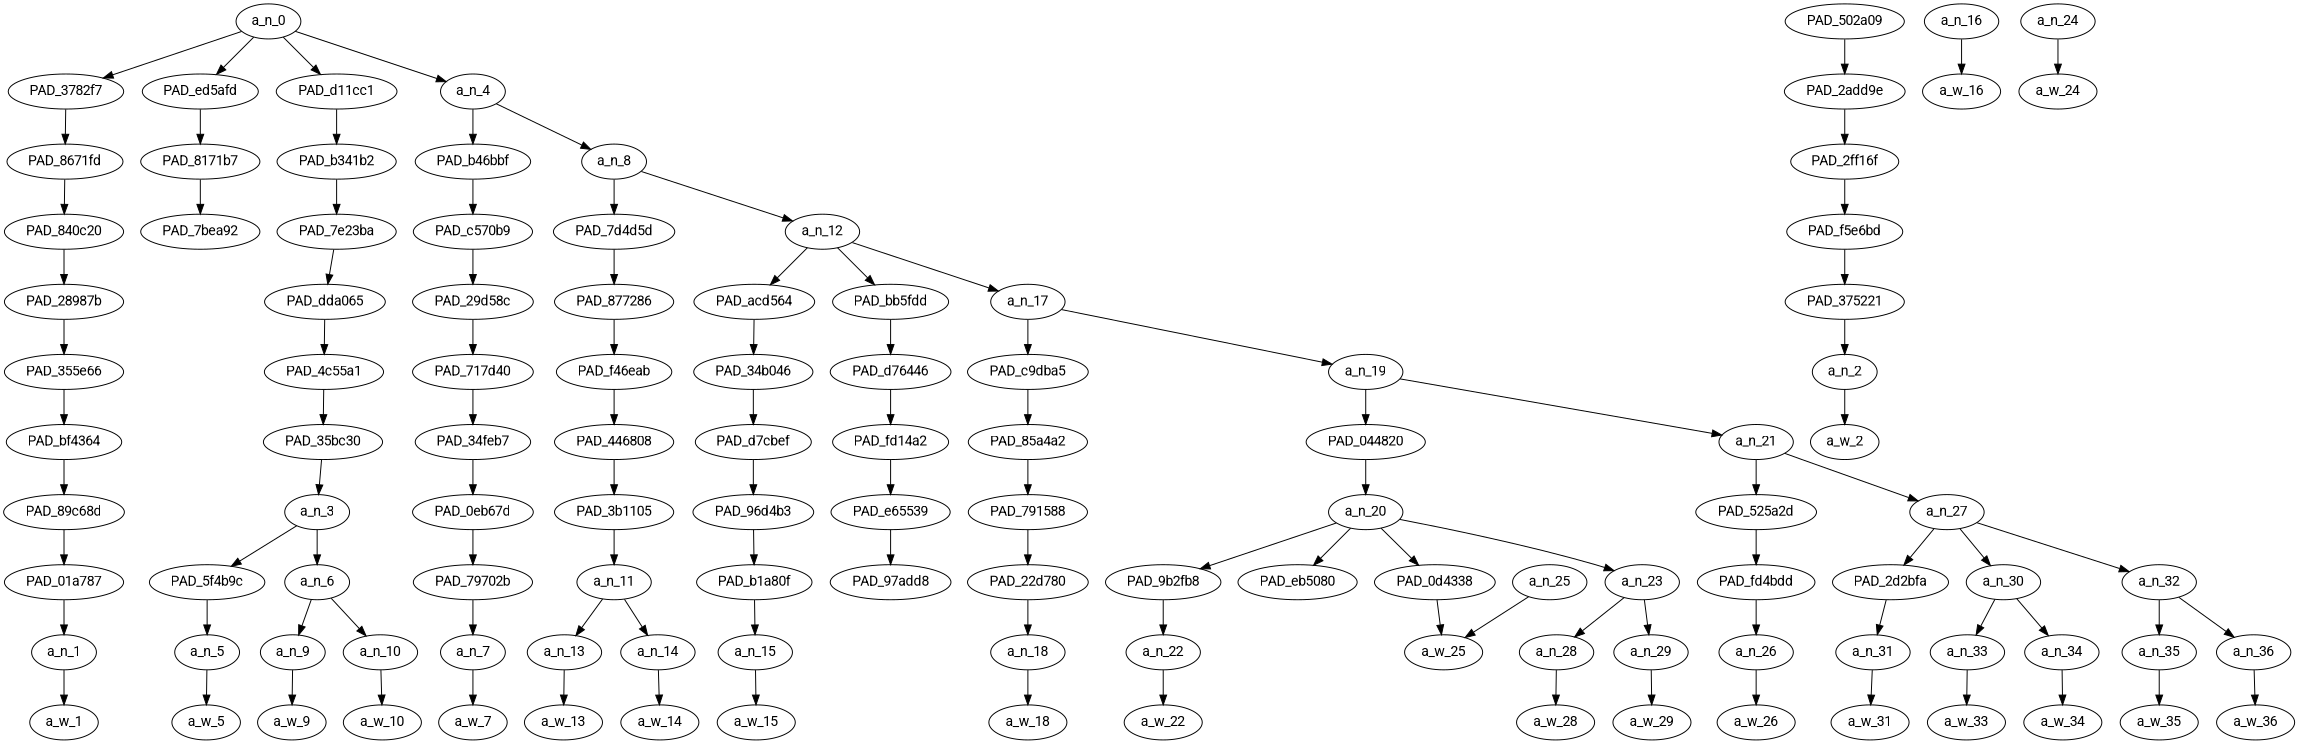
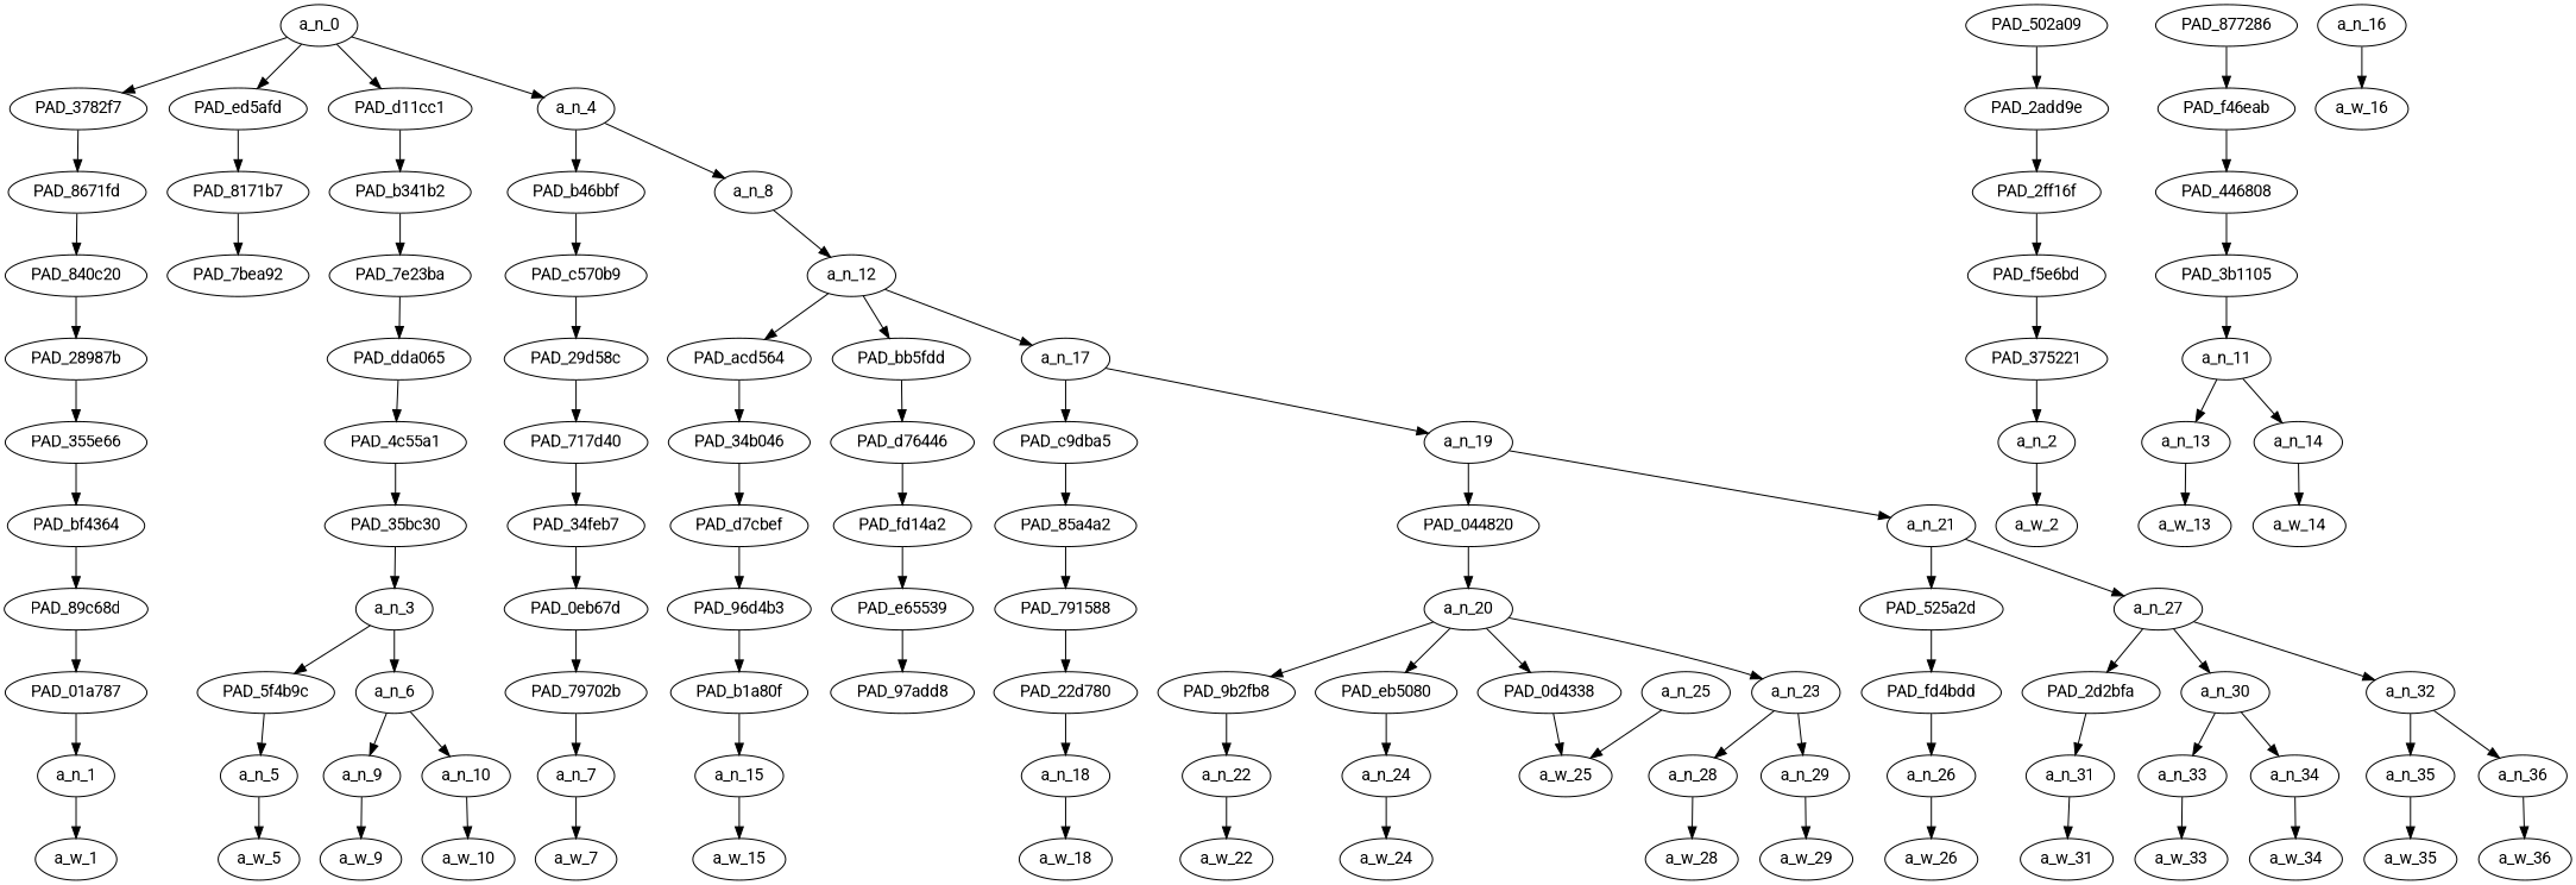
  strict digraph {
    fontname=Roboto
    node [div_dir=1 fontname=Roboto index=0 level=1 text_span="[0]" value=0.02538642]
    edge [fontname=Roboto]
    a_n_0 [level=10 text_span="[0, 1, 2, 3, 4, 5, 6, 7, 8, 9, 10, 11, 12, 13, 14, 15, 16, 17, 18, 19, 20, 21]" value=1.00000004]
    PAD_3782f7 [level=9]
    PAD_ed5afd [index=1 level=9 text_span="[1]" value=0.02284455]
    PAD_d11cc1 [index=2 level=9 text_span="[2, 3, 4]" value=0.08361090]
    a_n_4 [index=3 level=9 text_span="[5, 6, 7, 8, 9, 10, 11, 12, 13, 14, 15, 16, 17, 18, 19, 20, 21]" value=0.86775456]
    PAD_8671fd [level=8]
    PAD_8171b7 [index=1 level=8 text_span="[1]" value=0.02284455]
    PAD_b341b2 [index=2 level=8 text_span="[2, 3, 4]" value=0.08361090]
    PAD_b46bbf [index=3 level=8 text_span="[5]" value=0.02269876]
    a_n_8 [index=4 level=8 text_span="[6, 7, 8, 9, 10, 11, 12, 13, 14, 15, 16, 17, 18, 19, 20, 21]" value=0.84475273]
    PAD_840c20 [level=7]
    PAD_7bea92 [index=1 level=7 text_span="[1]" value=0.02284455]
    PAD_7e23ba [index=2 level=7 text_span="[2, 3, 4]" value=0.08361090]
    PAD_c570b9 [index=3 level=7 text_span="[5]" value=0.02269876]
-   PAD_7d4d5d [div_dir=-1 index=4 level=7 text_span="[6, 7]" value=0.07856265]
    a_n_12 [index=5 level=7 text_span="[8, 9, 10, 11, 12, 13, 14, 15, 16, 17, 18, 19, 20, 21]" value=0.76590732]
    PAD_28987b [level=6]
    PAD_355e66 [level=5]
    PAD_bf4364 [level=4]
    PAD_89c68d [level=3]
    PAD_01a787 [level=2]
    a_n_1
    a_w_1 [div_dir=0 level=0 value=can]
    PAD_502a09 [index=1 level=6 text_span="[1]" value=0.02284455]
    PAD_2add9e [index=1 level=5 text_span="[1]" value=0.02284455]
    PAD_2ff16f [index=1 level=4 text_span="[1]" value=0.02284455]
    PAD_f5e6bd [index=1 level=3 text_span="[1]" value=0.02284455]
    PAD_375221 [index=1 level=2 text_span="[1]" value=0.02284455]
    a_n_2 [index=1 text_span="[1]" value=0.02284455]
    a_w_2 [div_dir=0 index=1 level=0 text_span="[1]" value=someone]
    PAD_dda065 [index=2 level=6 text_span="[2, 3, 4]" value=0.08361090]
    PAD_4c55a1 [index=2 level=5 text_span="[2, 3, 4]" value=0.08361090]
    PAD_35bc30 [index=2 level=4 text_span="[2, 3, 4]" value=0.08361090]
    a_n_3 [index=2 level=3 text_span="[2, 3, 4]" value=0.08361090]
    PAD_5f4b9c [index=2 level=2 text_span="[2]" value=0.02545878]
    a_n_6 [index=3 level=2 text_span="[3, 4]" value=0.05797436]
    a_n_5 [index=2 text_span="[2]" value=0.02545878]
    a_n_9 [index=3 text_span="[3]" value=0.02927723]
    a_n_10 [div_dir=-1 index=4 text_span="[4]" value=0.02856132]
    a_w_5 [div_dir=0 index=2 level=0 text_span="[2]" value=answer]
    a_w_9 [div_dir=0 index=3 level=0 text_span="[3]" value=my]
    a_w_10 [div_dir=0 index=4 level=0 text_span="[4]" value=question]
    PAD_29d58c [index=3 level=6 text_span="[5]" value=0.02269876]
    PAD_877286 [div_dir=-1 index=4 level=6 text_span="[6, 7]" value=0.07856265]
    PAD_acd564 [index=5 level=6 text_span="[8]" value=0.01741030]
    PAD_bb5fdd [index=6 level=6 text_span="[9]" value=0.02492511]
    a_n_17 [index=7 level=6 text_span="[10, 11, 12, 13, 14, 15, 16, 17, 18, 19, 20, 21]" value=0.72321551]
    PAD_717d40 [index=3 level=5 text_span="[5]" value=0.02269876]
    PAD_34feb7 [index=3 level=4 text_span="[5]" value=0.02269876]
    PAD_0eb67d [index=3 level=3 text_span="[5]" value=0.02269876]
    PAD_79702b [index=4 level=2 text_span="[5]" value=0.02269876]
    a_n_7 [index=5 text_span="[5]" value=0.02269876]
    a_w_7 [div_dir=0 index=5 level=0 text_span="[5]" value=are]
    PAD_f46eab [div_dir=-1 index=4 level=5 text_span="[6, 7]" value=0.07856265]
    PAD_34b046 [index=5 level=5 text_span="[8]" value=0.01741030]
    PAD_d76446 [index=6 level=5 text_span="[9]" value=0.02492511]
    PAD_c9dba5 [div_dir=-1 index=7 level=5 text_span="[10]" value=0.01772912]
    a_n_19 [index=8 level=5 text_span="[11, 12, 13, 14, 15, 16, 17, 18, 19, 20, 21]" value=0.70510183]
    PAD_446808 [div_dir=-1 index=4 level=4 text_span="[6, 7]" value=0.07856265]
    PAD_3b1105 [div_dir=-1 index=4 level=3 text_span="[6, 7]" value=0.07856265]
    a_n_11 [div_dir=-1 index=5 level=2 text_span="[6, 7]" value=0.07856265]
    a_n_13 [div_dir=-1 index=6 text_span="[6]" value=0.03308350]
    a_n_14 [div_dir=-1 index=7 text_span="[7]" value=0.04539083]
    a_w_13 [div_dir=0 index=6 level=0 text_span="[6]" value=tax]
    a_w_14 [div_dir=0 index=7 level=0 text_span="[7]" value=payers]
    PAD_d7cbef [index=5 level=4 text_span="[8]" value=0.01741030]
    PAD_fd14a2 [index=6 level=4 text_span="[9]" value=0.02492511]
    PAD_85a4a2 [div_dir=-1 index=7 level=4 text_span="[10]" value=0.01772912]
    PAD_044820 [div_dir=-1 index=8 level=4 text_span="[11, 12, 13, 14, 15]" value=0.19005387]
    a_n_21 [index=9 level=4 text_span="[16, 17, 18, 19, 20, 21]" value=0.51463273]
    PAD_96d4b3 [index=5 level=3 text_span="[8]" value=0.01741030]
    PAD_b1a80f [index=6 level=2 text_span="[8]" value=0.01741030]
    a_n_15 [index=8 text_span="[8]" value=0.01741030]
    a_w_15 [div_dir=0 index=8 level=0 text_span="[8]" value=still]
    n75 [index=6 label=PAD_e65539 level=3 text_span="[9]" value=0.02492511]
    PAD_97add8 [index=7 level=2 text_span="[9]" value=0.02492511]
    a_n_16 [index=9 text_span="[9]" value=0.02492511]
    a_w_16 [div_dir=0 index=9 level=0 text_span="[9]" value=paying]
    PAD_791588 [div_dir=-1 index=7 level=3 text_span="[10]" value=0.01772912]
    a_n_20 [div_dir=-1 index=8 level=3 text_span="[11, 12, 13, 14, 15]" value=0.19005387]
    PAD_525a2d [index=9 level=3 text_span="[16]" value=0.02813020]
    a_n_27 [index=10 level=3 text_span="[17, 18, 19, 20, 21]" value=0.48588333]
    PAD_22d780 [div_dir=-1 index=8 level=2 text_span="[10]" value=0.01772912]
    a_n_18 [div_dir=-1 index=10 text_span="[10]" value=0.01772912]
    a_w_18 [div_dir=0 index=10 level=0 text_span="[10]" value=for]
    PAD_9b2fb8 [index=9 level=2 text_span="[11]" value=0.01959815]
    PAD_eb5080 [index=11 level=2 text_span="[14]" value=0.06372847]
    PAD_0d4338 [div_dir=-1 index=12 level=2 text_span="[15]" value=0.05663051]
    a_n_23 [div_dir=-1 index=10 level=2 text_span="[12, 13]" value=0.05002847]
    PAD_fd4bdd [index=13 level=2 text_span="[16]" value=0.02813020]
    PAD_2d2bfa [index=15 level=2 text_span="[19]" value=0.05068474]
    a_n_30 [div_dir=-1 index=14 level=2 text_span="[17, 18]" value=0.08784206]
    a_n_32 [index=16 level=2 text_span="[20, 21]" value=0.34668354]
    a_n_22 [index=11 text_span="[11]" value=0.01959815]
    a_n_24 [index=14 text_span="[14]" value=0.06372847]
    a_w_25 [div_dir=0 index=15 level=0 text_span="[15]" value=phones]
    a_n_28 [index=12 text_span="[12]" value=0.02052848]
    a_n_29 [div_dir=-1 index=13 text_span="[13]" value=0.02948002]
    a_w_22 [div_dir=0 index=11 level=0 text_span="[11]" value=the]
    a_w_24 [div_dir=0 index=14 level=0 text_span="[14]" value=obama]
    a_n_25 [div_dir=-1 index=15 text_span="[15]" value=0.05663051]
    a_w_28 [div_dir=0 index=12 level=0 text_span="[12]" value=so]
    a_w_29 [div_dir=0 index=13 level=0 text_span="[13]" value=called]
    a_n_26 [index=16 text_span="[16]" value=0.02813020]
    a_n_31 [index=19 text_span="[19]" value=0.05068474]
    a_n_33 [div_dir=-1 index=17 text_span="[17]" value=0.03417540]
    a_n_34 [div_dir=-1 index=18 text_span="[18]" value=0.05353304]
    a_n_35 [index=20 text_span="[20]" value=0.13671779]
    a_n_36 [index=21 text_span="[21]" value=0.20879799]
    a_w_26 [div_dir=0 index=16 level=0 text_span="[16]" value=for1]
    a_w_31 [div_dir=0 index=19 level=0 text_span="[19]" value=and]
    a_w_33 [div_dir=0 index=17 level=0 text_span="[17]" value=low]
    a_w_34 [div_dir=0 index=18 level=0 text_span="[18]" value=income]
    a_w_35 [div_dir=0 index=20 level=0 text_span="[20]" value=ghetto]
    a_w_36 [div_dir=0 index=21 level=0 text_span="[21]" value=rats]
    a_n_0 -> PAD_3782f7
    a_n_0 -> PAD_ed5afd
    a_n_0 -> PAD_d11cc1
    a_n_0 -> a_n_4
    PAD_3782f7 -> PAD_8671fd
    PAD_ed5afd -> PAD_8171b7
    PAD_d11cc1 -> PAD_b341b2
    a_n_4 -> PAD_b46bbf
    a_n_4 -> a_n_8
    PAD_8671fd -> PAD_840c20
    PAD_8171b7 -> PAD_7bea92
    PAD_b341b2 -> PAD_7e23ba
    PAD_b46bbf -> PAD_c570b9
-   a_n_8 -> PAD_7d4d5d
    a_n_8 -> a_n_12
    PAD_840c20 -> PAD_28987b
    PAD_7e23ba -> PAD_dda065
    PAD_c570b9 -> PAD_29d58c
-   PAD_7d4d5d -> PAD_877286
    a_n_12 -> PAD_acd564
    a_n_12 -> PAD_bb5fdd
    a_n_12 -> a_n_17
    PAD_28987b -> PAD_355e66
    PAD_355e66 -> PAD_bf4364
    PAD_bf4364 -> PAD_89c68d
    PAD_89c68d -> PAD_01a787
    PAD_01a787 -> a_n_1
    a_n_1 -> a_w_1
    PAD_502a09 -> PAD_2add9e
    PAD_2add9e -> PAD_2ff16f
    PAD_2ff16f -> PAD_f5e6bd
    PAD_f5e6bd -> PAD_375221
    PAD_375221 -> a_n_2
    a_n_2 -> a_w_2
    PAD_dda065 -> PAD_4c55a1
    PAD_4c55a1 -> PAD_35bc30
    PAD_35bc30 -> a_n_3
    a_n_3 -> PAD_5f4b9c
    a_n_3 -> a_n_6
    PAD_5f4b9c -> a_n_5
    a_n_6 -> a_n_9
    a_n_6 -> a_n_10
    a_n_5 -> a_w_5
    a_n_9 -> a_w_9
    a_n_10 -> a_w_10
    PAD_29d58c -> PAD_717d40
    PAD_877286 -> PAD_f46eab
    PAD_acd564 -> PAD_34b046
    PAD_bb5fdd -> PAD_d76446
    a_n_17 -> PAD_c9dba5
    a_n_17 -> a_n_19
    PAD_717d40 -> PAD_34feb7
    PAD_34feb7 -> PAD_0eb67d
    PAD_0eb67d -> PAD_79702b
    PAD_79702b -> a_n_7
    a_n_7 -> a_w_7
    PAD_f46eab -> PAD_446808
    PAD_34b046 -> PAD_d7cbef
    PAD_d76446 -> PAD_fd14a2
    PAD_c9dba5 -> PAD_85a4a2
    a_n_19 -> PAD_044820
    a_n_19 -> a_n_21
    PAD_446808 -> PAD_3b1105
    PAD_3b1105 -> a_n_11
    a_n_11 -> a_n_13
    a_n_11 -> a_n_14
    a_n_13 -> a_w_13
    a_n_14 -> a_w_14
    PAD_d7cbef -> PAD_96d4b3
    PAD_fd14a2 -> n75
    PAD_85a4a2 -> PAD_791588
    PAD_044820 -> a_n_20
    a_n_21 -> PAD_525a2d
    a_n_21 -> a_n_27
    PAD_96d4b3 -> PAD_b1a80f
    PAD_b1a80f -> a_n_15
    a_n_15 -> a_w_15
    n75 -> PAD_97add8
    a_n_16 -> a_w_16
    PAD_791588 -> PAD_22d780
    a_n_20 -> PAD_9b2fb8
    a_n_20 -> PAD_eb5080
    a_n_20 -> PAD_0d4338
    a_n_20 -> a_n_23
    PAD_525a2d -> PAD_fd4bdd
    a_n_27 -> PAD_2d2bfa
    a_n_27 -> a_n_30
    a_n_27 -> a_n_32
    PAD_22d780 -> a_n_18
    a_n_18 -> a_w_18
    PAD_9b2fb8 -> a_n_22
+   PAD_eb5080 -> a_n_24
    PAD_0d4338 -> a_w_25
    a_n_23 -> a_n_28
    a_n_23 -> a_n_29
    PAD_fd4bdd -> a_n_26
    PAD_2d2bfa -> a_n_31
    a_n_30 -> a_n_33
    a_n_30 -> a_n_34
    a_n_32 -> a_n_35
    a_n_32 -> a_n_36
    a_n_22 -> a_w_22
    a_n_24 -> a_w_24
    a_n_28 -> a_w_28
    a_n_29 -> a_w_29
    a_n_25 -> a_w_25
    a_n_26 -> a_w_26
    a_n_31 -> a_w_31
    a_n_33 -> a_w_33
    a_n_34 -> a_w_34
    a_n_35 -> a_w_35
    a_n_36 -> a_w_36
  }
